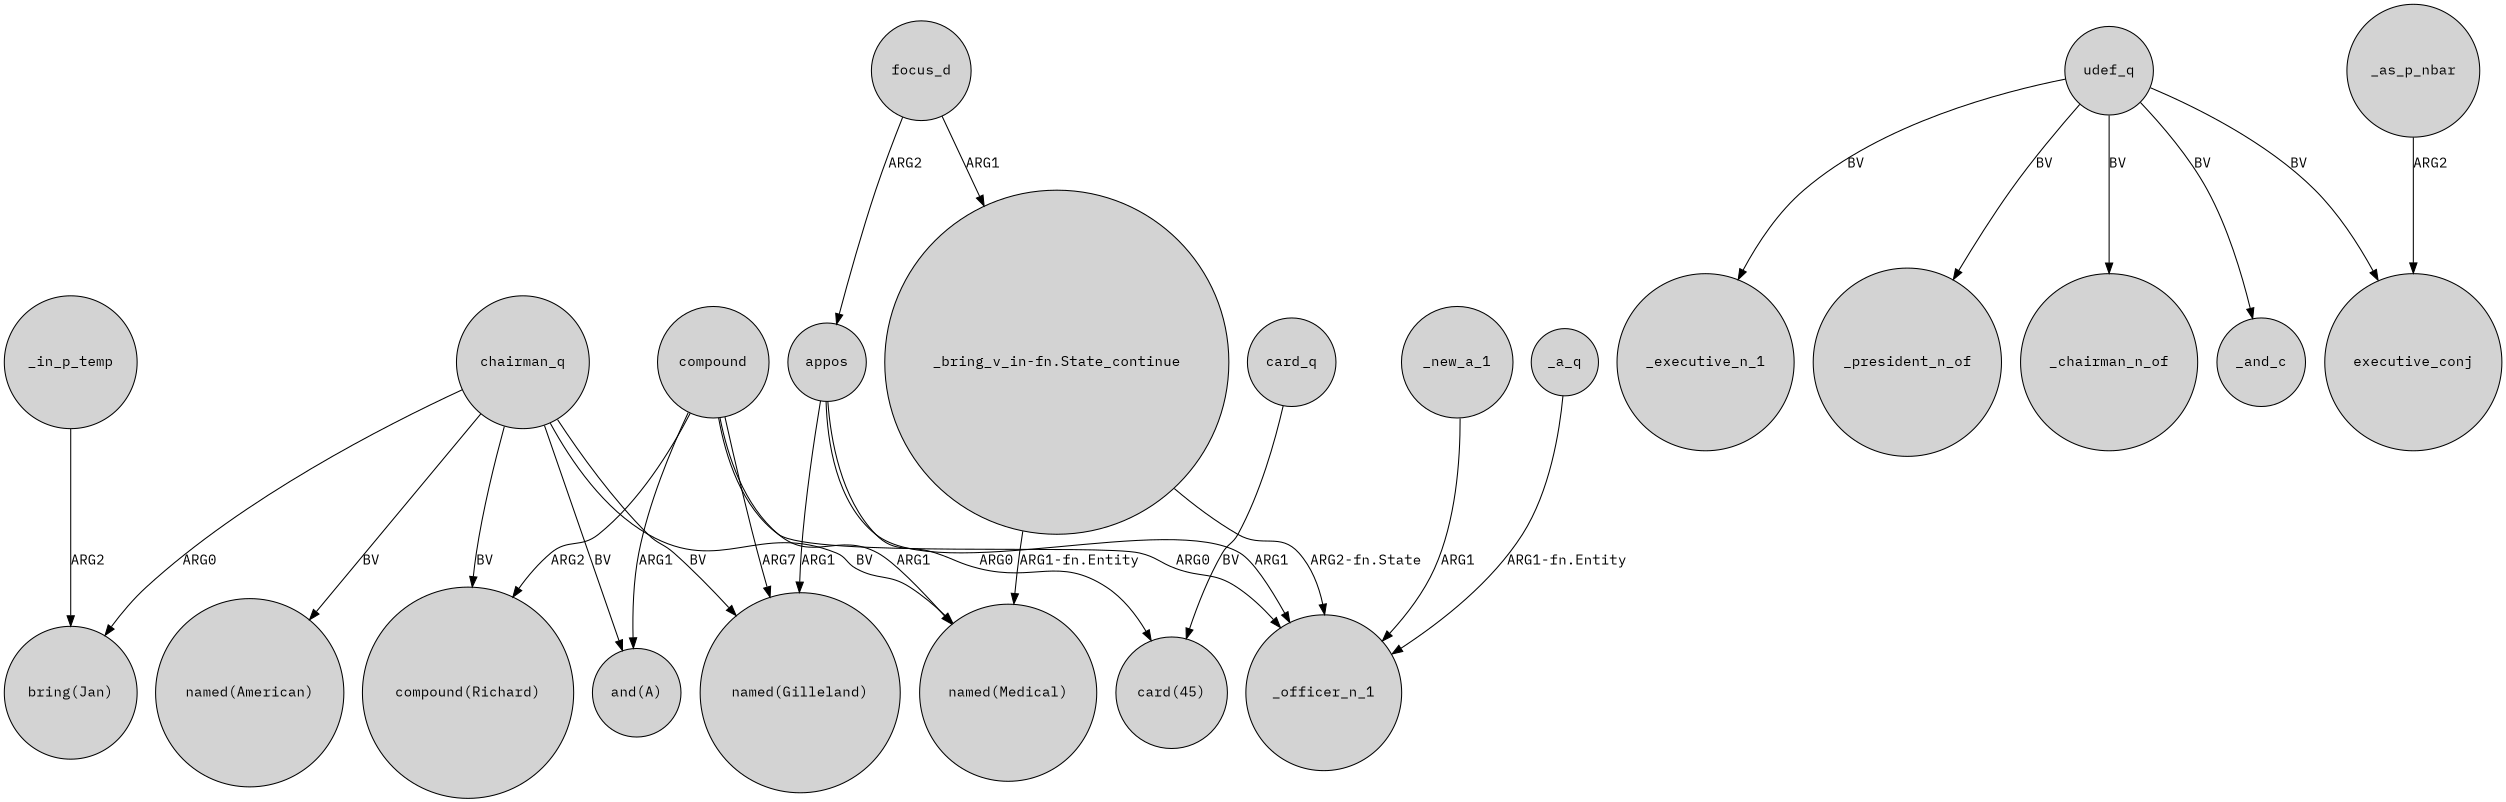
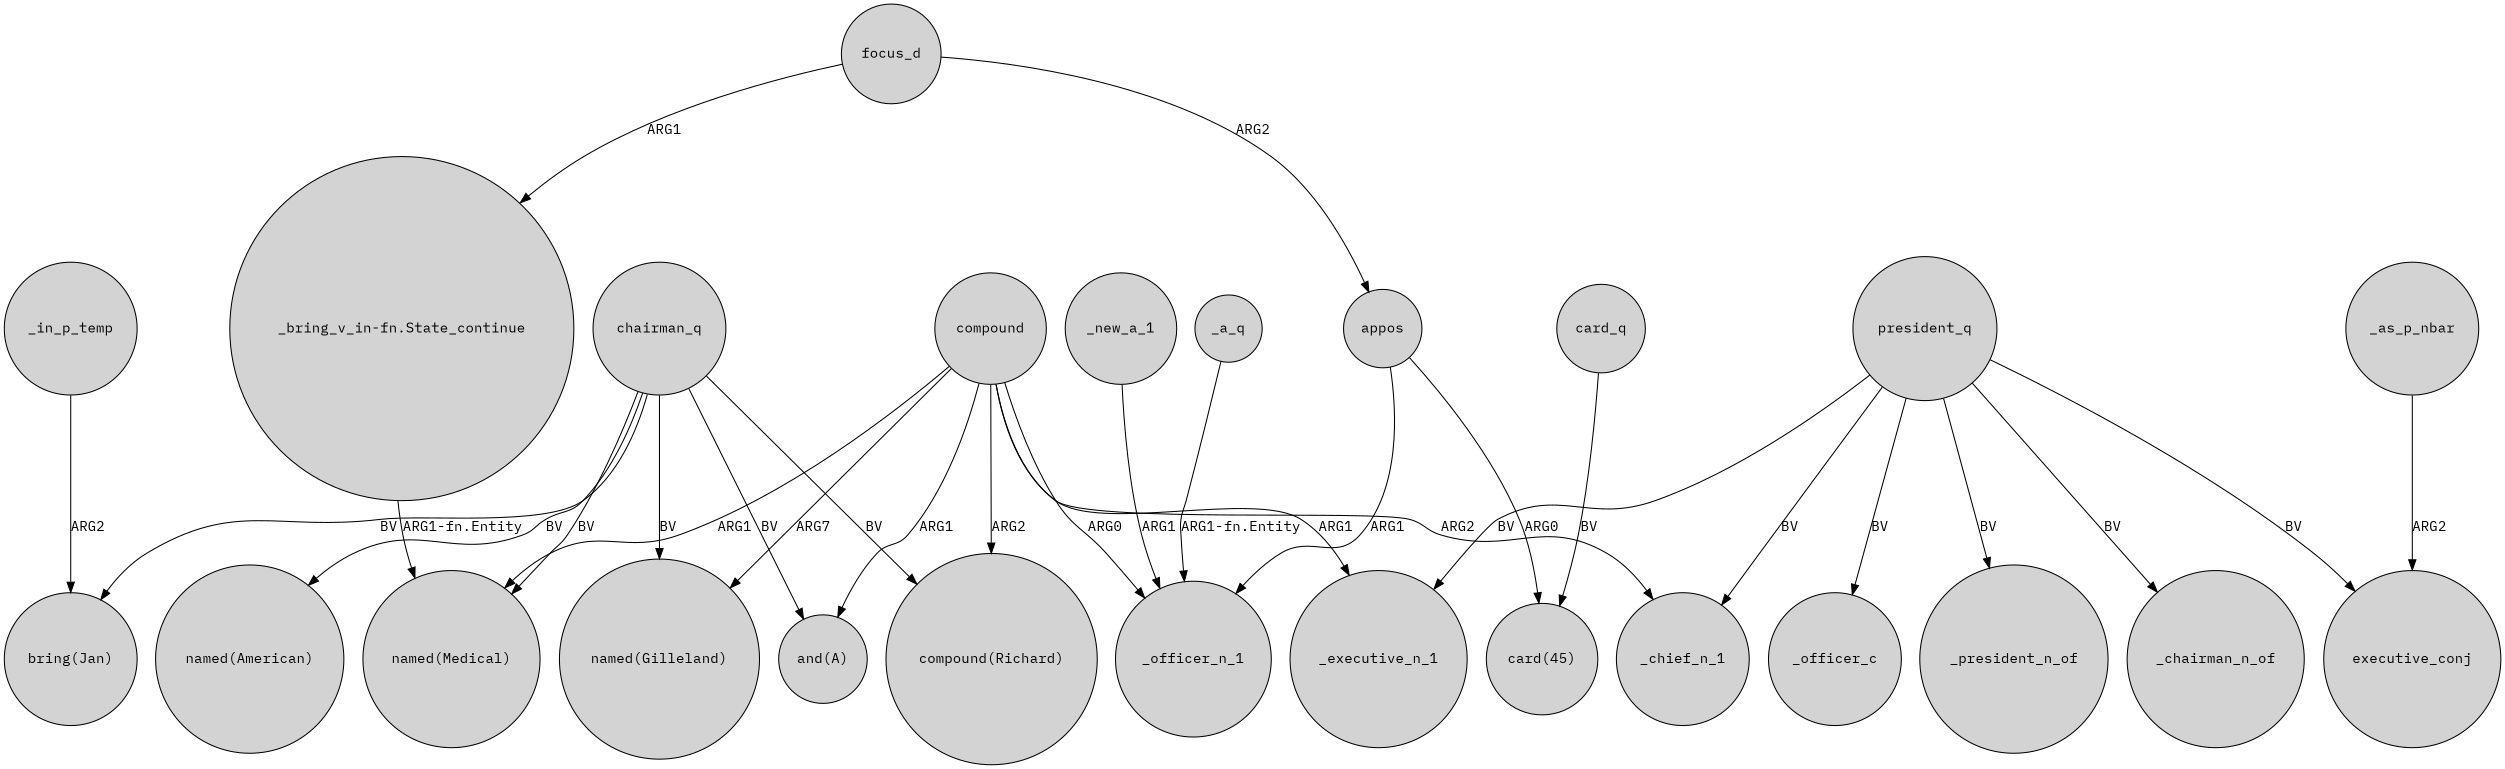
  digraph {
    fontname="IBM Plex Mono"
    node [fontname="IBM Plex Mono" shape=circle style=filled]
    edge [fontname="IBM Plex Mono"]
    n1 [label=chairman_q]
    n2 [label="bring(Jan)"]
    "named(Gilleland)"
    "named(Medical)"
    n5 [label="and(A)"]
    n6 [label="compound(Richard)"]
    "named(American)"
    compound
+   _chief_n_1
    _officer_n_1
    _executive_n_1
    _new_a_1
-   udef_q
+   udef_q [label=president_q]
    _chairman_n_of
-   _and_c
+   _and_c [label=_officer_c]
    n16 [label=executive_conj]
    _president_n_of
    appos
    "card(45)"
    _a_q
    "_bring_v_in-fn.State_continue"
    _in_p_temp
    n23 [label=card_q]
    focus_d
    _as_p_nbar
-   n1 -> n2 [label=ARG0]
+   n1 -> n2 [label=BV]
    n1 -> "named(Gilleland)" [label=BV]
    n1 -> "named(Medical)" [label=BV]
    n1 -> n5 [label=BV]
    n1 -> n6 [label=BV]
    n1 -> "named(American)" [label=BV]
    compound -> "named(Gilleland)" [label=ARG7]
    compound -> "named(Medical)" [label=ARG1]
    compound -> n5 [label=ARG1]
    compound -> n6 [label=ARG2]
+   compound -> _chief_n_1 [label=ARG2]
    compound -> _officer_n_1 [label=ARG0]
+   compound -> _executive_n_1 [label=ARG1]
    _new_a_1 -> _officer_n_1 [label=ARG1]
+   udef_q -> _chief_n_1 [label=BV]
    udef_q -> _executive_n_1 [label=BV]
    udef_q -> _chairman_n_of [label=BV]
    udef_q -> _and_c [label=BV]
    udef_q -> n16 [label=BV]
    udef_q -> _president_n_of [label=BV]
-   appos -> "named(Gilleland)" [label=ARG1]
    appos -> _officer_n_1 [label=ARG1]
    appos -> "card(45)" [label=ARG0]
    _a_q -> _officer_n_1 [label="ARG1-fn.Entity"]
    "_bring_v_in-fn.State_continue" -> "named(Medical)" [label="ARG1-fn.Entity"]
-   "_bring_v_in-fn.State_continue" -> _officer_n_1 [label="ARG2-fn.State"]
    _in_p_temp -> n2 [label=ARG2]
    n23 -> "card(45)" [label=BV]
    focus_d -> appos [label=ARG2]
    focus_d -> "_bring_v_in-fn.State_continue" [label=ARG1]
    _as_p_nbar -> n16 [label=ARG2]
  }
